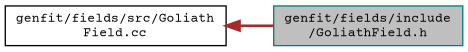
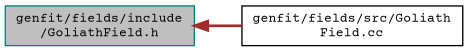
  digraph {
    rankdir=LR
    fontname="Courier Prime"
    node [fontname="Courier Prime" fontsize=10 shape=record style=filled]
    n1 [color=teal fillcolor=grey75 fontcolor=black height=0.2 label="genfit/fields/include\l/GoliathField.h" width=0.4]
    n2 [color=black fillcolor=white height=0.2 label="genfit/fields/src/Goliath\lField.cc" width=0.4]
-   n2 -> n1 [color=brown dir=back fontname="Courier Prime" fontsize=10 labelfontname=Helvetica labelfontsize=10 style=bold]
+   n1 -> n2 [color=brown dir=back fontname="Courier Prime" fontsize=10 labelfontname=Helvetica labelfontsize=10 style=bold]
  }
